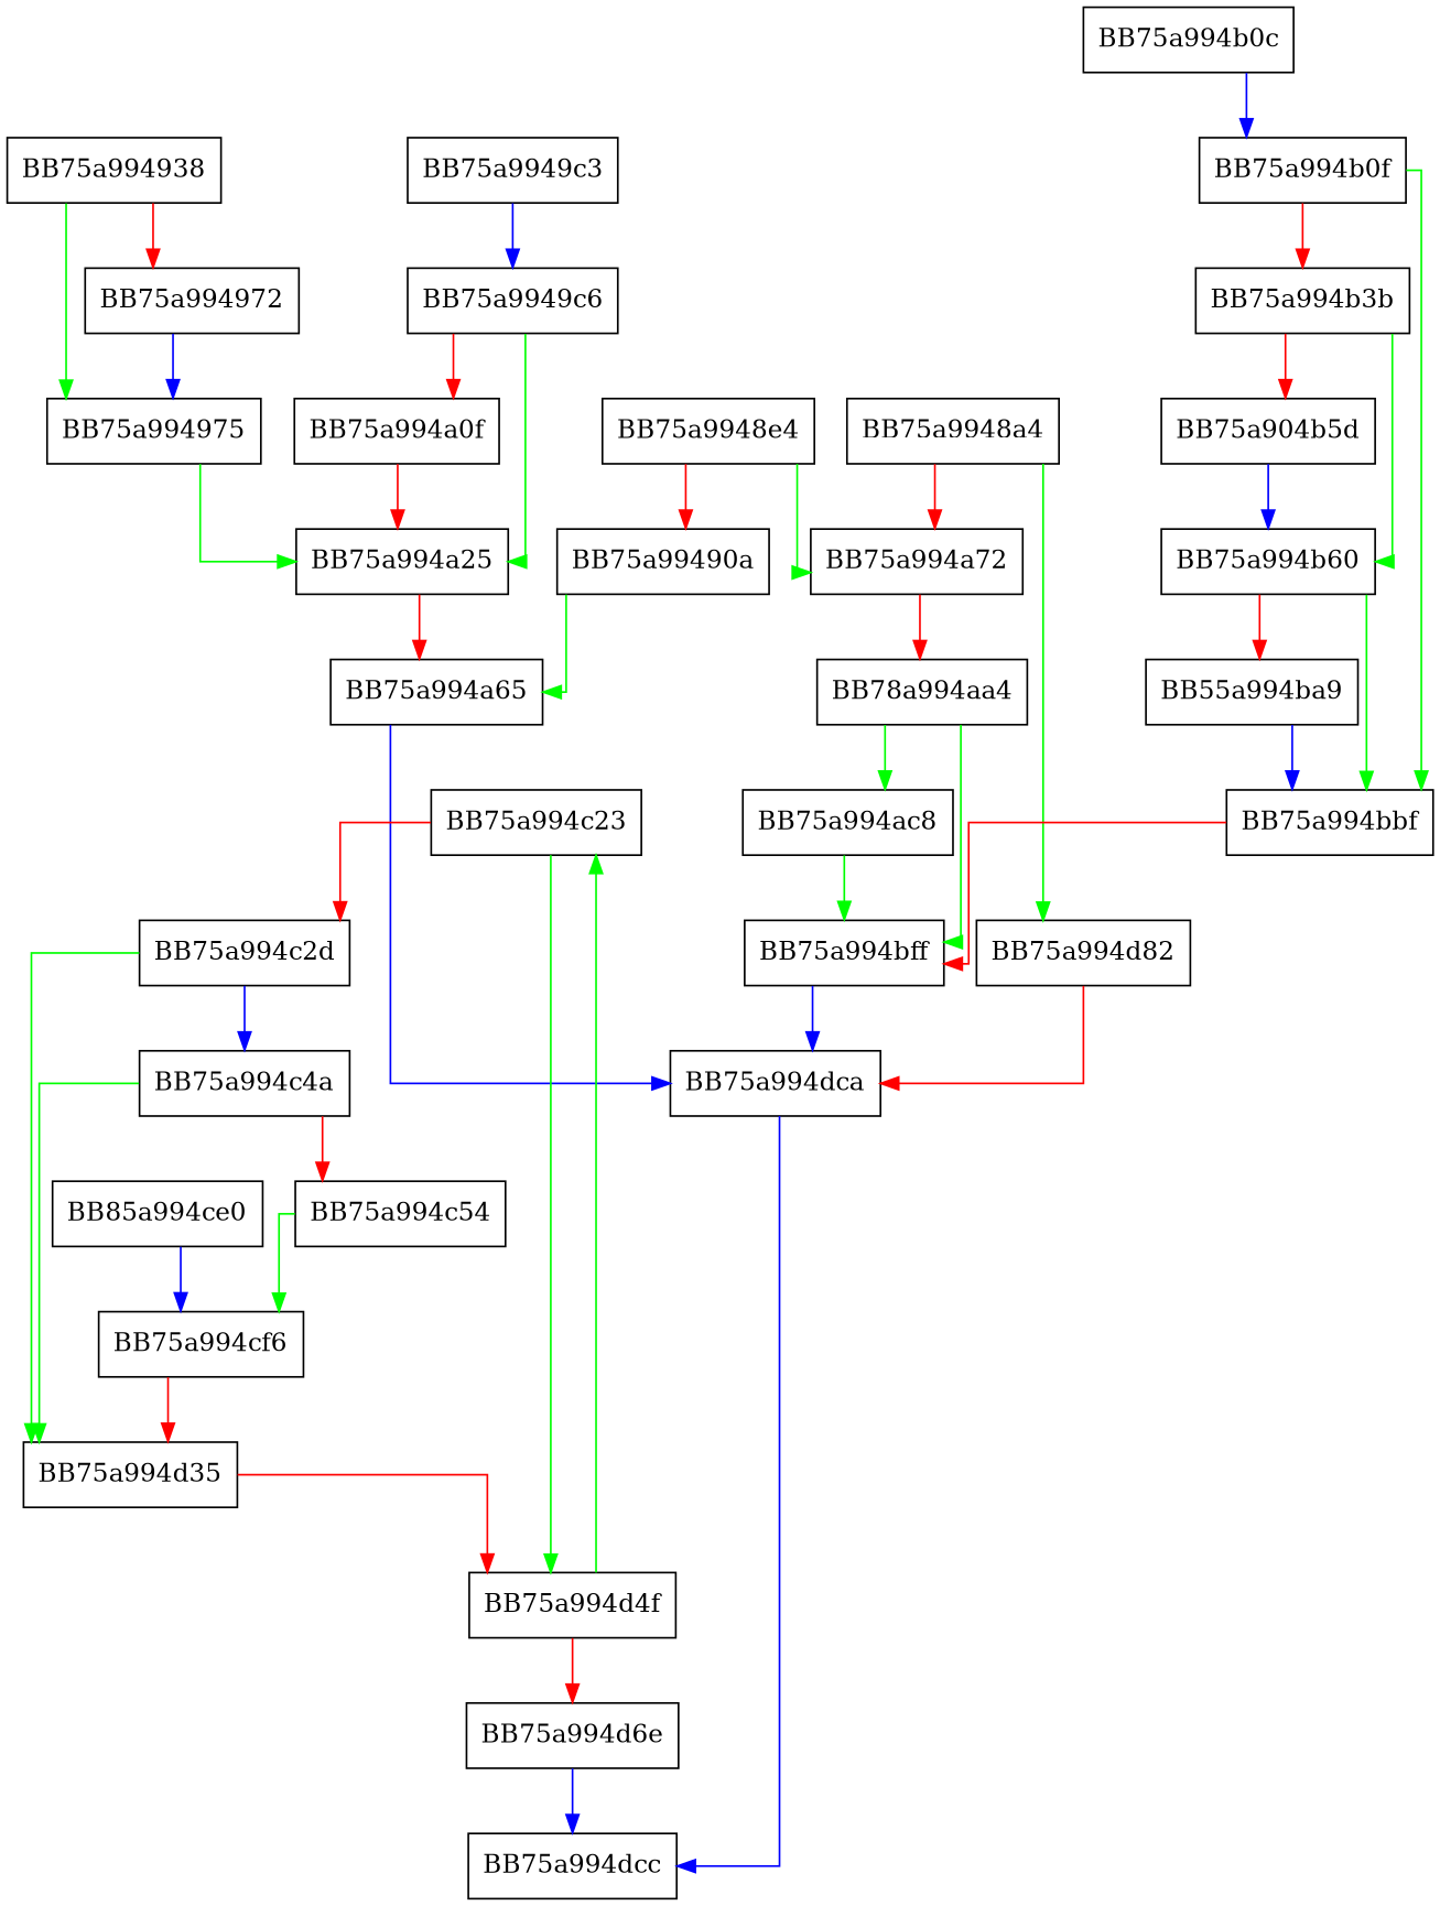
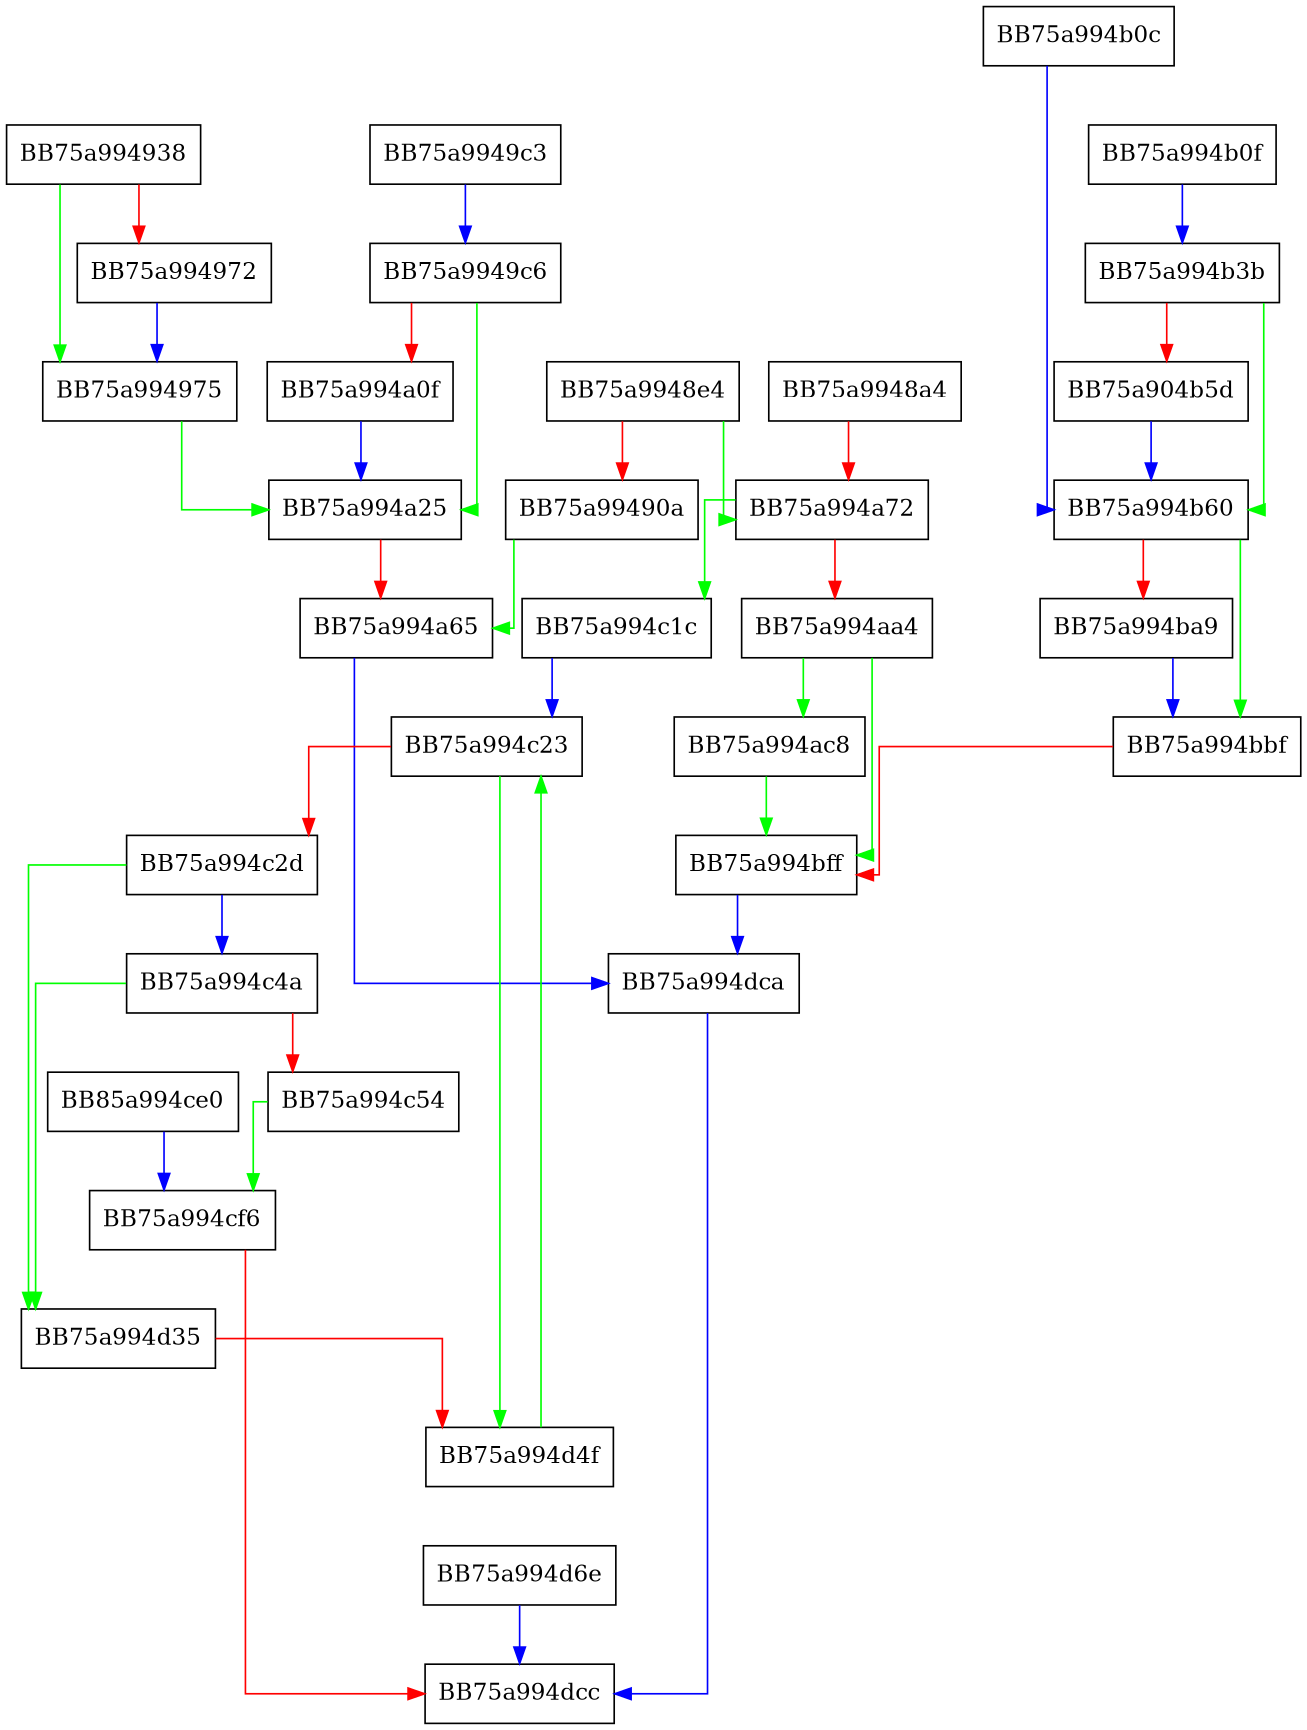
  digraph {
    splines=ortho
    node [shape=box]
    edge [color=green]
    BB75a9948a4
-   BB75a994d82
    BB75a994a72
    BB75a994dca
    BB75a9948e4
    BB75a99490a
    BB75a994dcc
-   BB75a994aa4 [label=BB78a994aa4]
+   BB75a994c1c
+   BB75a994aa4
    BB75a994a65
    BB75a994c23
    BB75a994bff
    BB75a994ac8
    BB75a994938
    BB75a994975
    BB75a994972
    BB75a994a25
    BB75a9949c6
    BB75a994a0f
    BB75a9949c3
    BB75a994d4f
    BB75a994c2d
    BB75a994b0f
    BB75a994bbf
    BB75a994b3b
    BB75a994b0c
    BB75a994b60
    n28 [label=BB75a904b5d]
-   BB75a994ba9 [label=BB55a994ba9]
+   BB75a994ba9
    BB75a994d6e
    BB75a994d35
    BB75a994c4a
    BB75a994c54
    BB75a994cf6
    n35 [label=BB85a994ce0]
-   BB75a9948a4 -> BB75a994d82
    BB75a9948a4 -> BB75a994a72 [color=red]
-   BB75a994d82 -> BB75a994dca [color=red]
+   BB75a994a72 -> BB75a994c1c
    BB75a994a72 -> BB75a994aa4 [color=red]
    BB75a994dca -> BB75a994dcc [color=blue]
    BB75a9948e4 -> BB75a994a72
    BB75a9948e4 -> BB75a99490a [color=red]
    BB75a99490a -> BB75a994a65
+   BB75a994c1c -> BB75a994c23 [color=blue]
    BB75a994aa4 -> BB75a994bff
    BB75a994aa4 -> BB75a994ac8
    BB75a994a65 -> BB75a994dca [color=blue]
    BB75a994c23 -> BB75a994d4f
    BB75a994c23 -> BB75a994c2d [color=red]
    BB75a994bff -> BB75a994dca [color=blue]
    BB75a994ac8 -> BB75a994bff
    BB75a994938 -> BB75a994975
    BB75a994938 -> BB75a994972 [color=red]
    BB75a994975 -> BB75a994a25
    BB75a994972 -> BB75a994975 [color=blue]
    BB75a994a25 -> BB75a994a65 [color=red]
    BB75a9949c6 -> BB75a994a25
    BB75a9949c6 -> BB75a994a0f [color=red]
-   BB75a994a0f -> BB75a994a25 [color=red]
+   BB75a994a0f -> BB75a994a25 [color=blue]
    BB75a9949c3 -> BB75a9949c6 [color=blue]
    BB75a994d4f -> BB75a994c23
-   BB75a994d4f -> BB75a994d6e [color=red]
    BB75a994c2d -> BB75a994d35
    BB75a994c2d -> BB75a994c4a [color=blue]
-   BB75a994b0f -> BB75a994bbf
-   BB75a994b0f -> BB75a994b3b [color=red]
+   BB75a994b0f -> BB75a994b3b [color=blue]
    BB75a994bbf -> BB75a994bff [color=red]
    BB75a994b3b -> BB75a994b60
    BB75a994b3b -> n28 [color=red]
-   BB75a994b0c -> BB75a994b0f [color=blue]
+   BB75a994b0c -> BB75a994b60 [color=blue]
    BB75a994b60 -> BB75a994bbf
    BB75a994b60 -> BB75a994ba9 [color=red]
    n28 -> BB75a994b60 [color=blue]
    BB75a994ba9 -> BB75a994bbf [color=blue]
    BB75a994d6e -> BB75a994dcc [color=blue]
    BB75a994d35 -> BB75a994d4f [color=red]
    BB75a994c4a -> BB75a994d35
    BB75a994c4a -> BB75a994c54 [color=red]
    BB75a994c54 -> BB75a994cf6
-   BB75a994cf6 -> BB75a994d35 [color=red]
+   BB75a994cf6 -> BB75a994dcc [color=red]
    n35 -> BB75a994cf6 [color=blue]
  }
